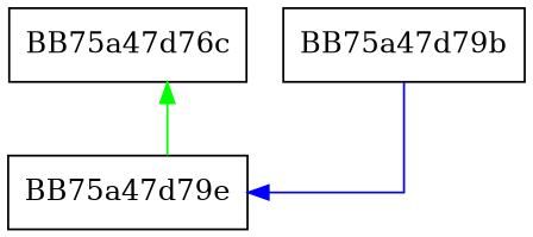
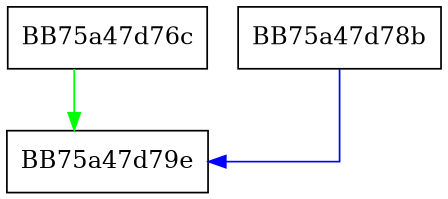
  digraph {
    splines=ortho
    node [shape=box]
    BB75a47d76c
    BB75a47d79e
-   BB75a47d79b
-   BB75a47d79e -> BB75a47d76c [color=green]
+   BB75a47d79b [label=BB75a47d78b]
+   BB75a47d76c -> BB75a47d79e [color=green]
    BB75a47d79b -> BB75a47d79e [color=blue]
  }
